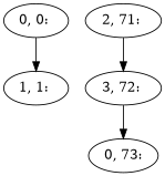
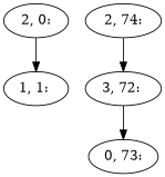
  digraph {
-   n1 [label="0, 0: "]
+   n1 [label="2, 0:"]
    n2 [label="1, 1: "]
-   n3 [label="2, 71: "]
+   n3 [label="2, 74:"]
    n4 [label="3, 72: "]
    n5 [label="0, 73:"]
    n1 -> n2
    n3 -> n4
    n4 -> n5
  }
